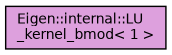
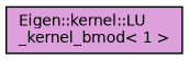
  digraph {
    rankdir=LR
-   n1 [color=black fillcolor=plum fontname=Helvetica fontsize=10 height=0.2 label="Eigen::internal::LU\l_kernel_bmod\< 1 \>" shape=record style=filled width=0.4]
+   n1 [color=black fillcolor=plum fontname=Helvetica fontsize=10 height=0.2 label="Eigen::kernel::LU\l_kernel_bmod\< 1 \>" shape=record style=filled width=0.4]
  }
